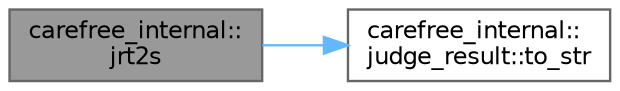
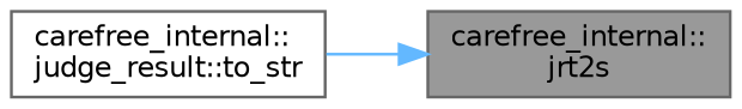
  digraph {
    rankdir=RL
    node [fontname=Helvetica fontsize=10 shape=box style=filled]
    n1 [color=gray40 fillcolor=grey60 fontcolor=black height=0.2 label="carefree_internal::\ljrt2s" width=0.4]
    n2 [color=grey40 fillcolor=white height=0.2 label="carefree_internal::\ljudge_result::to_str" width=0.4]
-   n2 -> n1 [color=steelblue1 dir=back fontname=Helvetica fontsize=10 labelfontname=Helvetica labelfontsize=10 style=solid]
+   n1 -> n2 [color=steelblue1 dir=back fontname=Helvetica fontsize=10 labelfontname=Helvetica labelfontsize=10 style=solid]
  }
